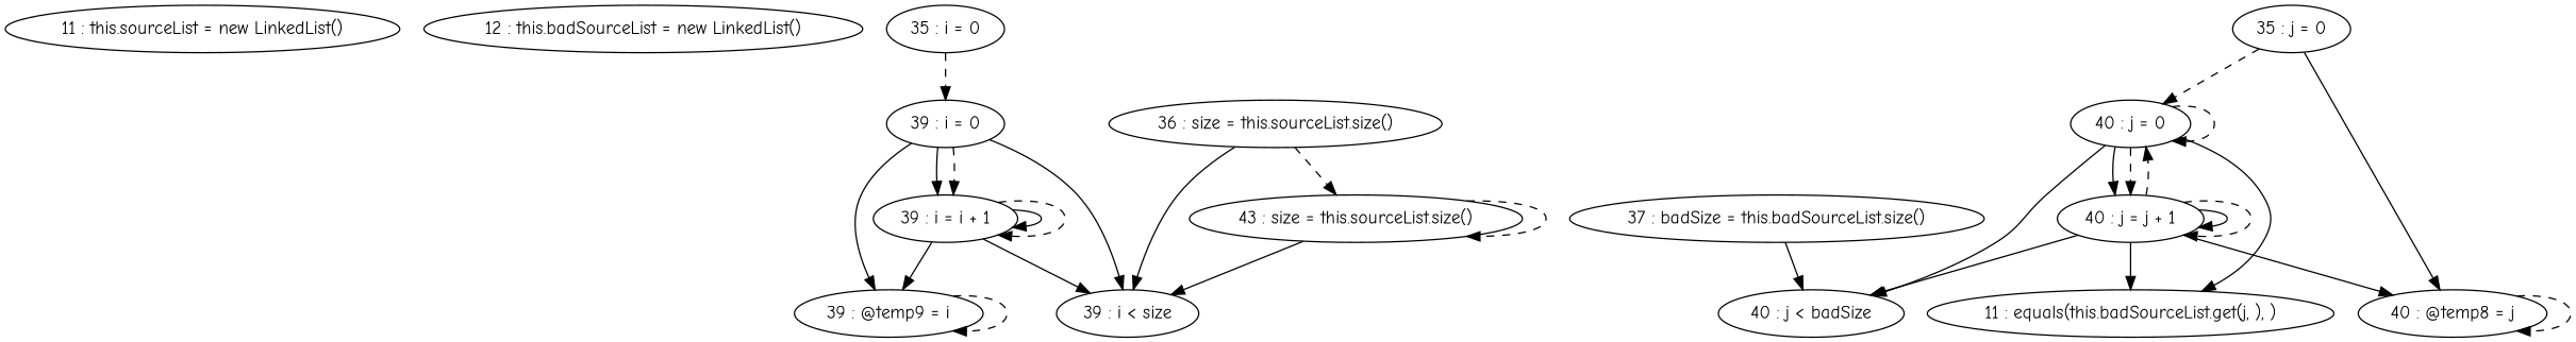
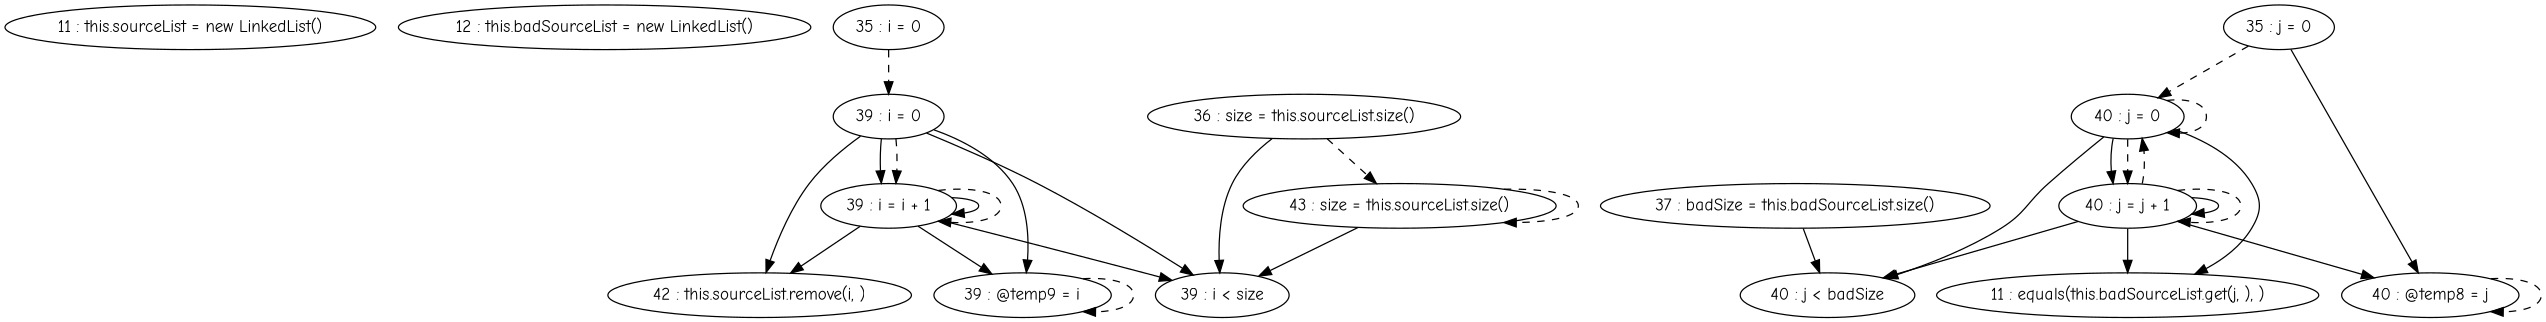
  digraph {
    fontname="Comic Neue"
    node [fontname="Comic Neue"]
    edge [fontname="Comic Neue"]
    "11 : this.sourceList = new LinkedList()"
    "12 : this.badSourceList = new LinkedList()"
    "35 : i = 0"
    "39 : i = 0"
    "39 : i < size"
    "39 : @temp9 = i"
    "39 : i = i + 1"
+   "42 : this.sourceList.remove(i, )"
    "35 : j = 0"
    "40 : j = 0"
    "40 : @temp8 = j"
    "40 : j < badSize"
    n13 [label="11 : equals(this.badSourceList.get(j, ), )"]
    "40 : j = j + 1"
    "36 : size = this.sourceList.size()"
    "43 : size = this.sourceList.size()"
    "37 : badSize = this.badSourceList.size()"
    "35 : i = 0" -> "39 : i = 0" [style=dashed]
    "39 : i = 0" -> "39 : i < size"
    "39 : i = 0" -> "39 : @temp9 = i"
    "39 : i = 0" -> "39 : i = i + 1"
    "39 : i = 0" -> "39 : i = i + 1" [style=dashed]
+   "39 : i = 0" -> "42 : this.sourceList.remove(i, )"
    "39 : @temp9 = i" -> "39 : @temp9 = i" [style=dashed]
    "39 : i = i + 1" -> "39 : i < size"
    "39 : i = i + 1" -> "39 : @temp9 = i"
    "39 : i = i + 1" -> "39 : i = i + 1"
    "39 : i = i + 1" -> "39 : i = i + 1" [style=dashed]
+   "39 : i = i + 1" -> "42 : this.sourceList.remove(i, )"
    "35 : j = 0" -> "40 : j = 0" [style=dashed]
    "35 : j = 0" -> "40 : @temp8 = j"
    "40 : j = 0" -> "40 : j = 0" [style=dashed]
    "40 : j = 0" -> "40 : j < badSize"
    "40 : j = 0" -> n13
    "40 : j = 0" -> "40 : j = j + 1"
    "40 : j = 0" -> "40 : j = j + 1" [style=dashed]
    "40 : @temp8 = j" -> "40 : @temp8 = j" [style=dashed]
    "40 : j = j + 1" -> "40 : j = 0" [style=dashed]
    "40 : j = j + 1" -> "40 : @temp8 = j"
    "40 : j = j + 1" -> "40 : j < badSize"
    "40 : j = j + 1" -> n13
    "40 : j = j + 1" -> "40 : j = j + 1"
    "40 : j = j + 1" -> "40 : j = j + 1" [style=dashed]
    "36 : size = this.sourceList.size()" -> "39 : i < size"
    "36 : size = this.sourceList.size()" -> "43 : size = this.sourceList.size()" [style=dashed]
    "43 : size = this.sourceList.size()" -> "39 : i < size"
    "43 : size = this.sourceList.size()" -> "43 : size = this.sourceList.size()" [style=dashed]
    "37 : badSize = this.badSourceList.size()" -> "40 : j < badSize"
  }
